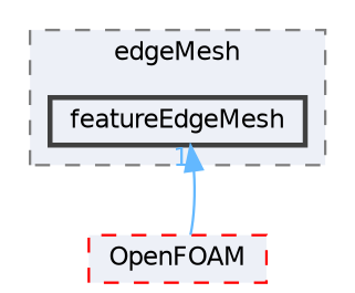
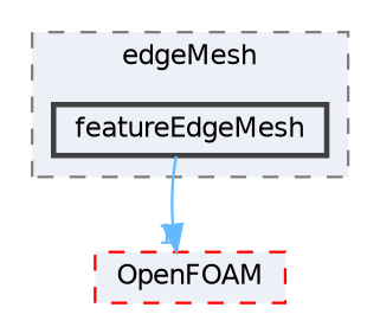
  digraph {
    compound=true
    node [fillcolor="#edf0f7" fontname=Helvetica fontsize=10 shape=box]
    n1 [color=grey25 height=0.2 label=featureEdgeMesh style="filled,bold" width=0.4]
    n2 [color=red height=0.2 label=OpenFOAM style="filled,dashed" width=0.4]
    subgraph cluster_1 {
      bgcolor="#edf0f7"
      fontname=Helvetica
      fontsize=10
      label=edgeMesh
      pencolor=grey50
      style="filled,dashed"
      n1
    }
-   n2 -> n1 [color=steelblue1 fontcolor=steelblue1 fontname=Helvetica fontsize=10 headlabel=1 labeldistance=1.5 labelfontname=Helvetica labelfontsize=10]
+   n1 -> n2 [color=steelblue1 fontcolor=steelblue1 fontname=Helvetica fontsize=10 headlabel=1 labeldistance=1.5 labelfontname=Helvetica labelfontsize=10]
  }
